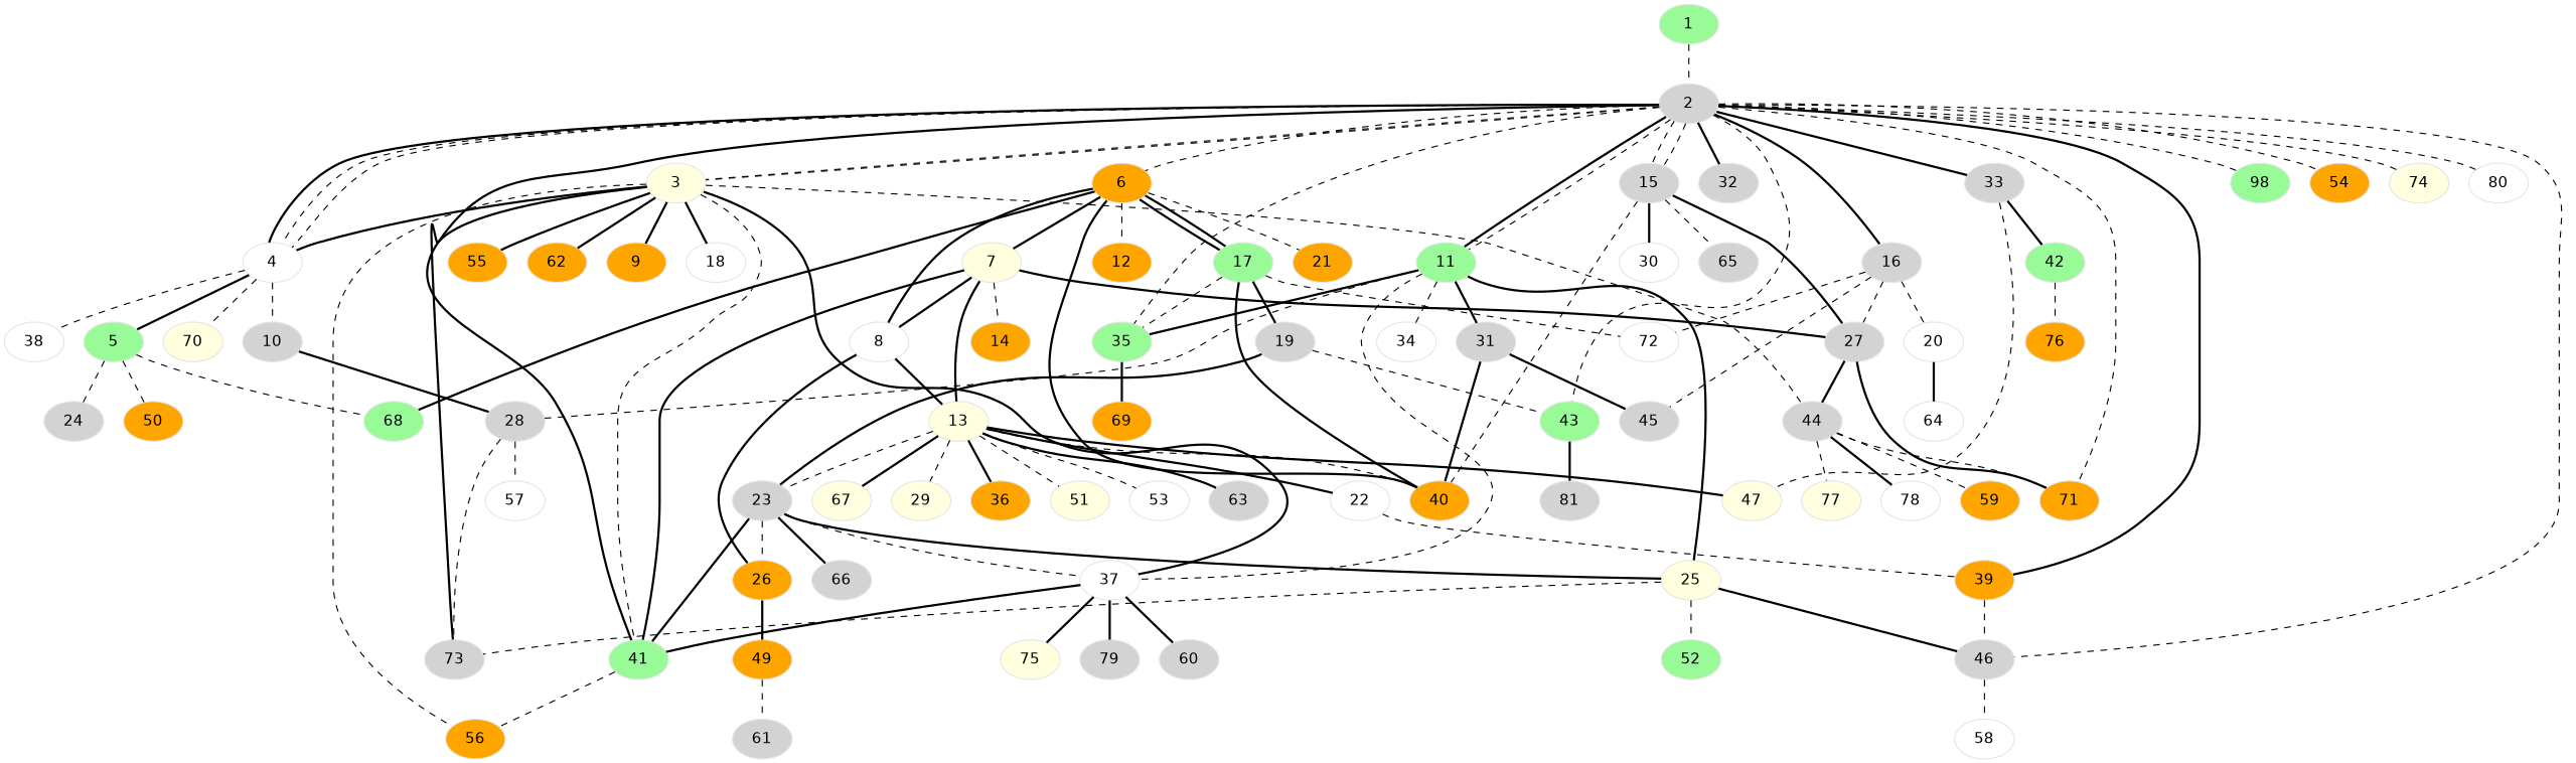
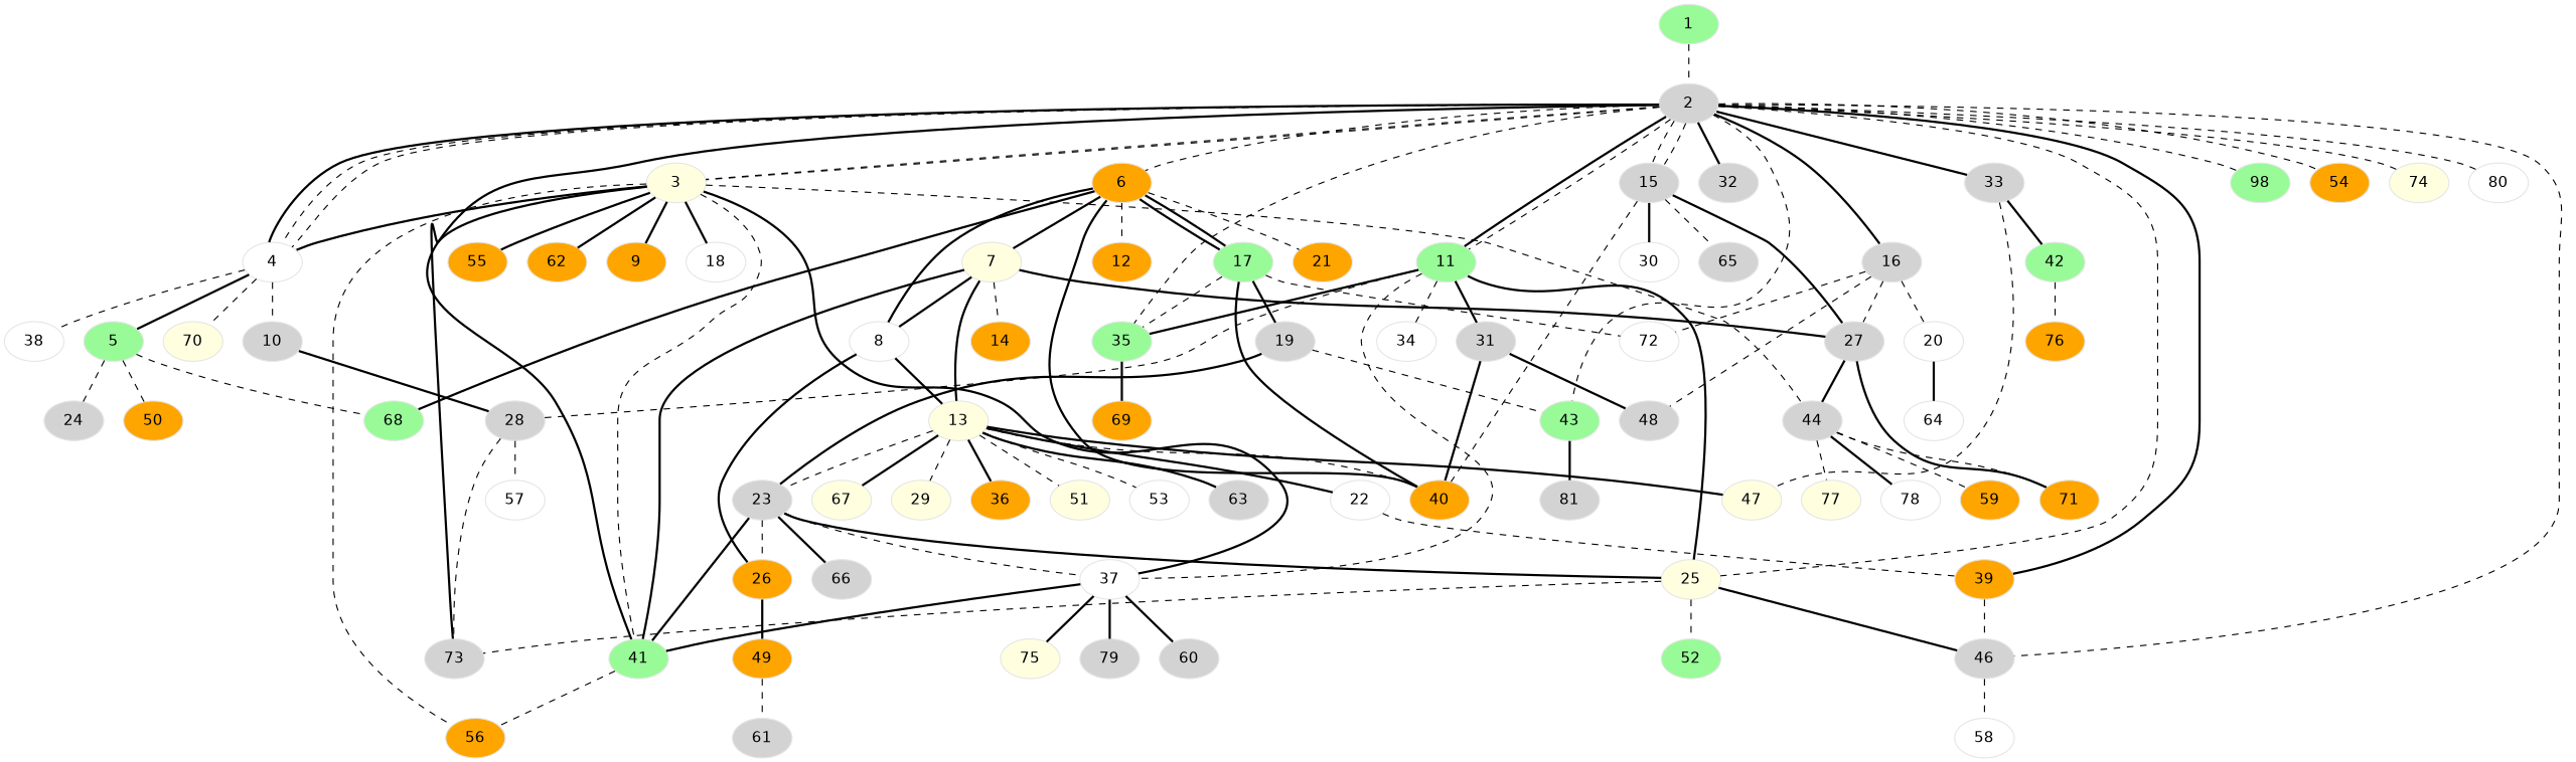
  graph {
    fontname="DejaVu Sans"
    node [color=gray90 fillcolor=lightgrey fontname="DejaVu Sans" style=filled]
    edge [fontname="DejaVu Sans" style=dashed]
    1 [fillcolor=palegreen]
    2
    3 [fillcolor=lightyellow]
    4 [fillcolor=white]
    6 [fillcolor=orange]
    11 [fillcolor=palegreen]
    15
    16
    25 [fillcolor=lightyellow]
    32
    33
    35 [fillcolor=palegreen]
    39 [fillcolor=orange]
    41 [fillcolor=palegreen]
    43 [fillcolor=palegreen]
    46
    n17 [fillcolor=palegreen label=98]
    54 [fillcolor=orange]
    74 [fillcolor=lightyellow]
    80 [fillcolor=white]
    9 [fillcolor=orange]
    18 [fillcolor=white]
    37 [fillcolor=white]
    44
    55 [fillcolor=orange]
    56 [fillcolor=orange]
    62 [fillcolor=orange]
    73
    5 [fillcolor=palegreen]
    10
    38 [fillcolor=white]
    70 [fillcolor=lightyellow]
    68 [fillcolor=palegreen]
    7 [fillcolor=lightyellow]
    8 [fillcolor=white]
    12 [fillcolor=orange]
    17 [fillcolor=palegreen]
    21 [fillcolor=orange]
    40 [fillcolor=orange]
    28
    31
    34 [fillcolor=white]
    27
    30 [fillcolor=white]
    65
    20 [fillcolor=white]
-   45
+   45 [label=48]
    72 [fillcolor=white]
    52 [fillcolor=palegreen]
    47 [fillcolor=lightyellow]
    42 [fillcolor=palegreen]
    69 [fillcolor=orange]
    81
    58 [fillcolor=white]
    60
    75 [fillcolor=lightyellow]
    79
    71 [fillcolor=orange]
    59 [fillcolor=orange]
    77 [fillcolor=lightyellow]
    78 [fillcolor=white]
    24
    50 [fillcolor=orange]
    13 [fillcolor=lightyellow]
    14 [fillcolor=orange]
    26 [fillcolor=orange]
    19
    22 [fillcolor=white]
    23
    29 [fillcolor=lightyellow]
    36 [fillcolor=orange]
    51 [fillcolor=lightyellow]
    53 [fillcolor=white]
    63
    67 [fillcolor=lightyellow]
    49 [fillcolor=orange]
    57 [fillcolor=white]
    66
    64 [fillcolor=white]
    61
    76 [fillcolor=orange]
    1 -- 2
    2 -- 3
    2 -- 3
    2 -- 4 [style=bold]
    2 -- 4
    2 -- 4
    2 -- 6
    2 -- 11 [style=bold]
    2 -- 11
    2 -- 15
    2 -- 15
    2 -- 16 [style=bold]
-   2 -- 71
+   2 -- 25
    2 -- 32 [style=bold]
    2 -- 33 [style=bold]
    2 -- 35
    2 -- 39 [style=bold]
    2 -- 41 [style=bold]
    2 -- 43
    2 -- 46
    2 -- n17
    2 -- 54
    2 -- 74
    2 -- 80
    3 -- 4 [style=bold]
    3 -- 41
    3 -- 9 [style=bold]
    3 -- 18 [style=bold]
    3 -- 37 [style=bold]
    3 -- 44
    3 -- 55 [style=bold]
    3 -- 56
    3 -- 62 [style=bold]
    3 -- 73 [style=bold]
    4 -- 5 [style=bold]
    4 -- 10
    4 -- 38
    4 -- 70
    6 -- 68 [style=bold]
    6 -- 7 [style=bold]
    6 -- 8 [style=bold]
    6 -- 12
    6 -- 17 [style=bold]
    6 -- 17 [style=bold]
    6 -- 21
    6 -- 40 [style=bold]
    11 -- 25 [style=bold]
    11 -- 35 [style=bold]
    11 -- 37
    11 -- 28
    11 -- 31 [style=bold]
    11 -- 34
    15 -- 40
    15 -- 27 [style=bold]
    15 -- 30 [style=bold]
    15 -- 65
    16 -- 27
    16 -- 20
    16 -- 45
    16 -- 72
    25 -- 46 [style=bold]
    25 -- 73
    25 -- 52
    33 -- 47
    33 -- 42 [style=bold]
    35 -- 69 [style=bold]
    39 -- 46
    41 -- 56
    43 -- 81 [style=bold]
    46 -- 58
    37 -- 41 [style=bold]
    37 -- 60 [style=bold]
    37 -- 75 [style=bold]
    37 -- 79 [style=bold]
    44 -- 71
    44 -- 59
    44 -- 77
    44 -- 78 [style=bold]
    5 -- 68
    5 -- 24
    5 -- 50
    10 -- 28 [style=bold]
    7 -- 41 [style=bold]
    7 -- 8 [style=bold]
    7 -- 27 [style=bold]
    7 -- 13 [style=bold]
    7 -- 14
    8 -- 13 [style=bold]
    8 -- 26 [style=bold]
    17 -- 35
    17 -- 40 [style=bold]
    17 -- 72
    17 -- 19 [style=bold]
    28 -- 73
    28 -- 57
    31 -- 40 [style=bold]
    31 -- 45 [style=bold]
    27 -- 44 [style=bold]
    27 -- 71 [style=bold]
    20 -- 64 [style=bold]
    42 -- 76
    13 -- 40
    13 -- 47 [style=bold]
    13 -- 22 [style=bold]
    13 -- 23
    13 -- 29
    13 -- 36 [style=bold]
    13 -- 51
    13 -- 53
    13 -- 63 [style=bold]
    13 -- 67 [style=bold]
    26 -- 49 [style=bold]
    19 -- 43
    19 -- 23 [style=bold]
    22 -- 39
    23 -- 25 [style=bold]
    23 -- 41 [style=bold]
    23 -- 37
    23 -- 26
    23 -- 66 [style=bold]
    49 -- 61
  }
